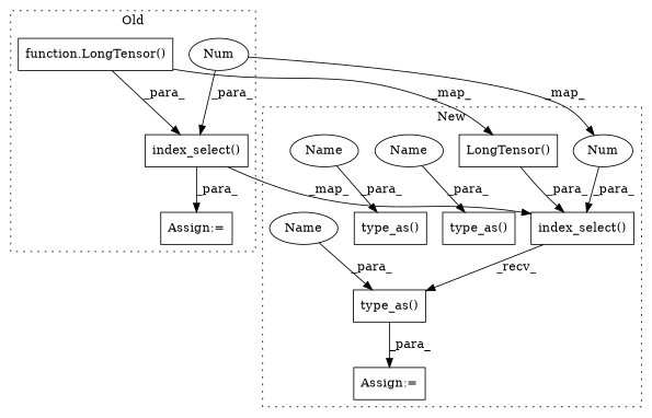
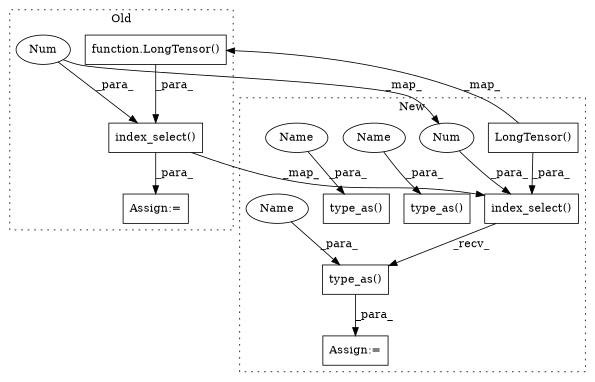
  digraph {
    node [a=75 l=1 shape=box]
    n1 [l="11,1" label="function.LongTensor()" s="18560,18574"]
    n2 [l="43,1" label="index_select()" s="18514,18575"]
    n3 [a=76 label=Num s=18557 shape=ellipse]
    n4 [a=68 l=3 label="Assign:=" s=18511]
    n5 [l="17,1" label="LongTensor()" s="18471,18491"]
    n6 [l="78,1" label="type_as()" s="18424,18503"]
    n7 [l="44,1" label="index_select()" s="18424,18492"]
    n8 [a=76 label=Num s=18468 shape=ellipse]
    n9 [l="78,1" label="type_as()" s="18524,18603"]
    n10 [a=68 l=3 label="Assign:=" s=18421]
    n11 [l="28,1" label="type_as()" s="20299,20328"]
    n12 [a=87 label=Name s=18602 shape=ellipse]
    n13 [a=87 label=Name s=20327 shape=ellipse]
    n14 [a=87 label=Name s=18502 shape=ellipse]
    subgraph cluster_1 {
      label=Old
      style=dotted
      n1
      n2
      n3
      n4
    }
    subgraph cluster_2 {
      label=New
      style=dotted
      n5
      n6
      n7
      n8
      n9
      n10
      n11
      n12
      n13
      n14
    }
    n1 -> n2 [label=_para_]
-   n1 -> n5 [label=_map_]
+   n5 -> n1 [label=_map_]
    n2 -> n4 [label=_para_]
    n2 -> n7 [label=_map_]
    n3 -> n2 [label=_para_]
    n3 -> n8 [label=_map_]
    n5 -> n7 [label=_para_]
    n6 -> n10 [label=_para_]
    n7 -> n6 [label=_recv_]
    n8 -> n7 [label=_para_]
    n12 -> n9 [label=_para_]
    n13 -> n11 [label=_para_]
    n14 -> n6 [label=_para_]
  }
